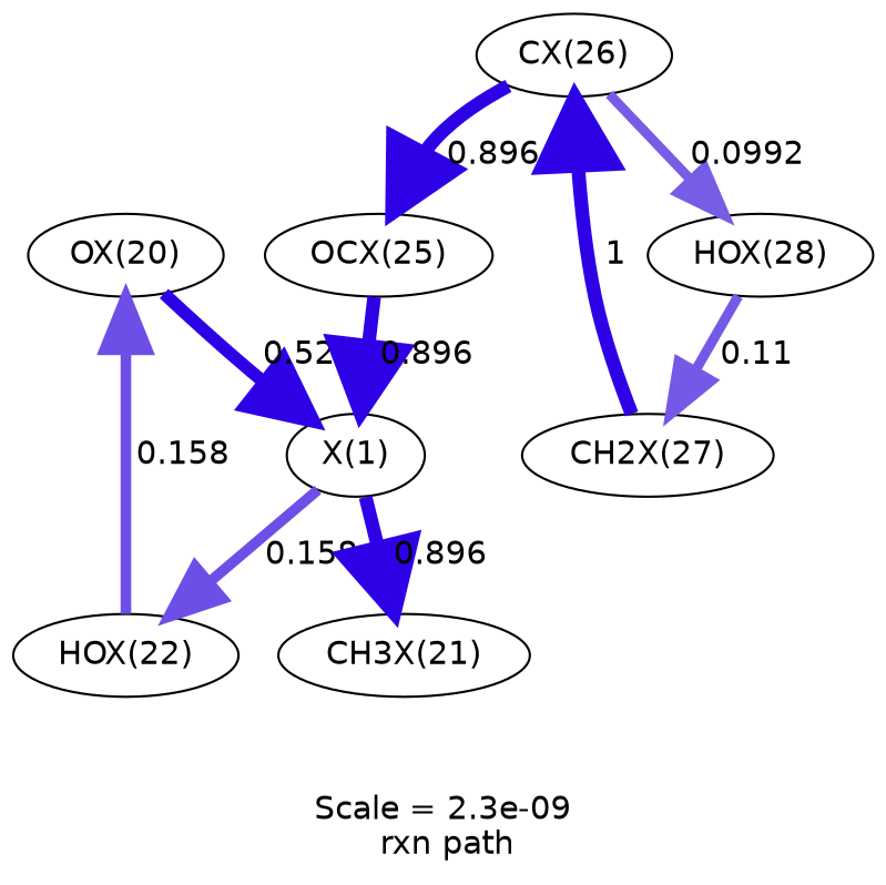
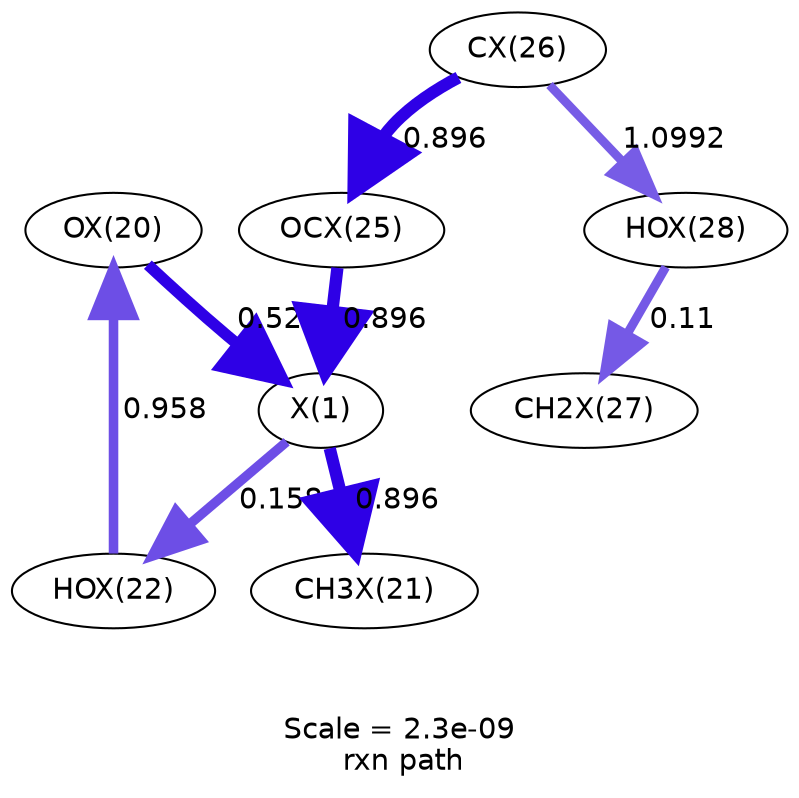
  digraph {
    fontname=Helvetica
    label="Scale = 2.3e-09\l rxn path"
    node [fontname=Helvetica]
    edge [arrowsize=2.96 color="0.7, 1.4, 0.9" fontname=Helvetica style="setlinewidth(5.92)"]
    n1 [label="OX(20)"]
    n2 [label="X(1)"]
    n3 [label="HOX(22)"]
    n4 [label="CH3X(21)"]
    n5 [label="CH2X(27)"]
    n6 [label="CX(26)"]
    n7 [label="OCX(25)"]
    n8 [label="HOX(28)"]
    n1 -> n2 [arrowsize=2.76 color="0.7, 1.03, 0.9" label=" 0.527" style="setlinewidth(5.52)"]
    n2 -> n3 [arrowsize=2.3 color="0.7, 0.658, 0.9" label=" 0.158" style="setlinewidth(4.6)"]
    n2 -> n4 [label=" 0.896"]
-   n3 -> n1 [arrowsize=2.3 color="0.7, 0.658, 0.9" label=" 0.158" style="setlinewidth(4.61)"]
-   n5 -> n6 [arrowsize=3 color="0.7, 1.5, 0.9" label=" 1" style="setlinewidth(6)"]
+   n3 -> n1 [arrowsize=2.3 color="0.7, 0.658, 0.9" label=" 0.958" style="setlinewidth(4.61)"]
    n6 -> n7 [label=" 0.896"]
-   n6 -> n8 [arrowsize=2.13 color="0.7, 0.599, 0.9" label=" 0.0992" style="setlinewidth(4.26)"]
+   n6 -> n8 [arrowsize=2.13 color="0.7, 0.599, 0.9" label=" 1.0992" style="setlinewidth(4.26)"]
    n7 -> n2 [label=" 0.896"]
    n8 -> n5 [arrowsize=2.17 color="0.7, 0.61, 0.9" label=" 0.11" style="setlinewidth(4.33)"]
  }
